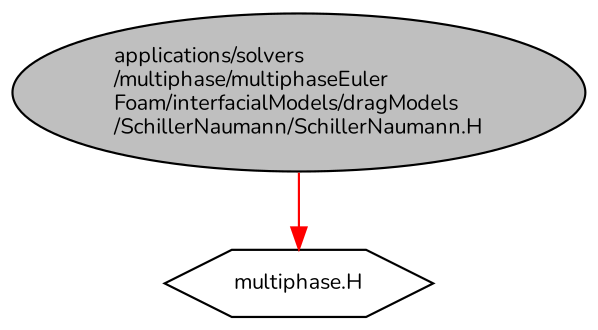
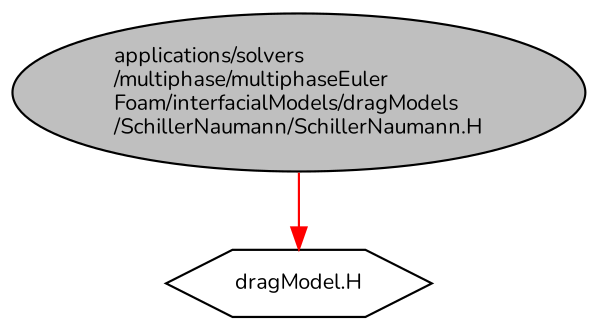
  digraph {
    fontname=Nunito
    node [color=black fontname=Nunito fontsize=10]
    n1 [fillcolor=grey75 fontcolor=black height=0.2 label="applications/solvers\l/multiphase/multiphaseEuler\lFoam/interfacialModels/dragModels\l/SchillerNaumann/SchillerNaumann.H" shape=ellipse style=filled width=0.4]
-   n2 [height=0.2 label="multiphase.H" shape=hexagon width=0.4]
+   n2 [height=0.2 label="dragModel.H" shape=hexagon width=0.4]
    n1 -> n2 [color=red fontname=Nunito fontsize=10 labelfontname=Helvetica labelfontsize=10 style=solid arrowhead=normal]
  }
